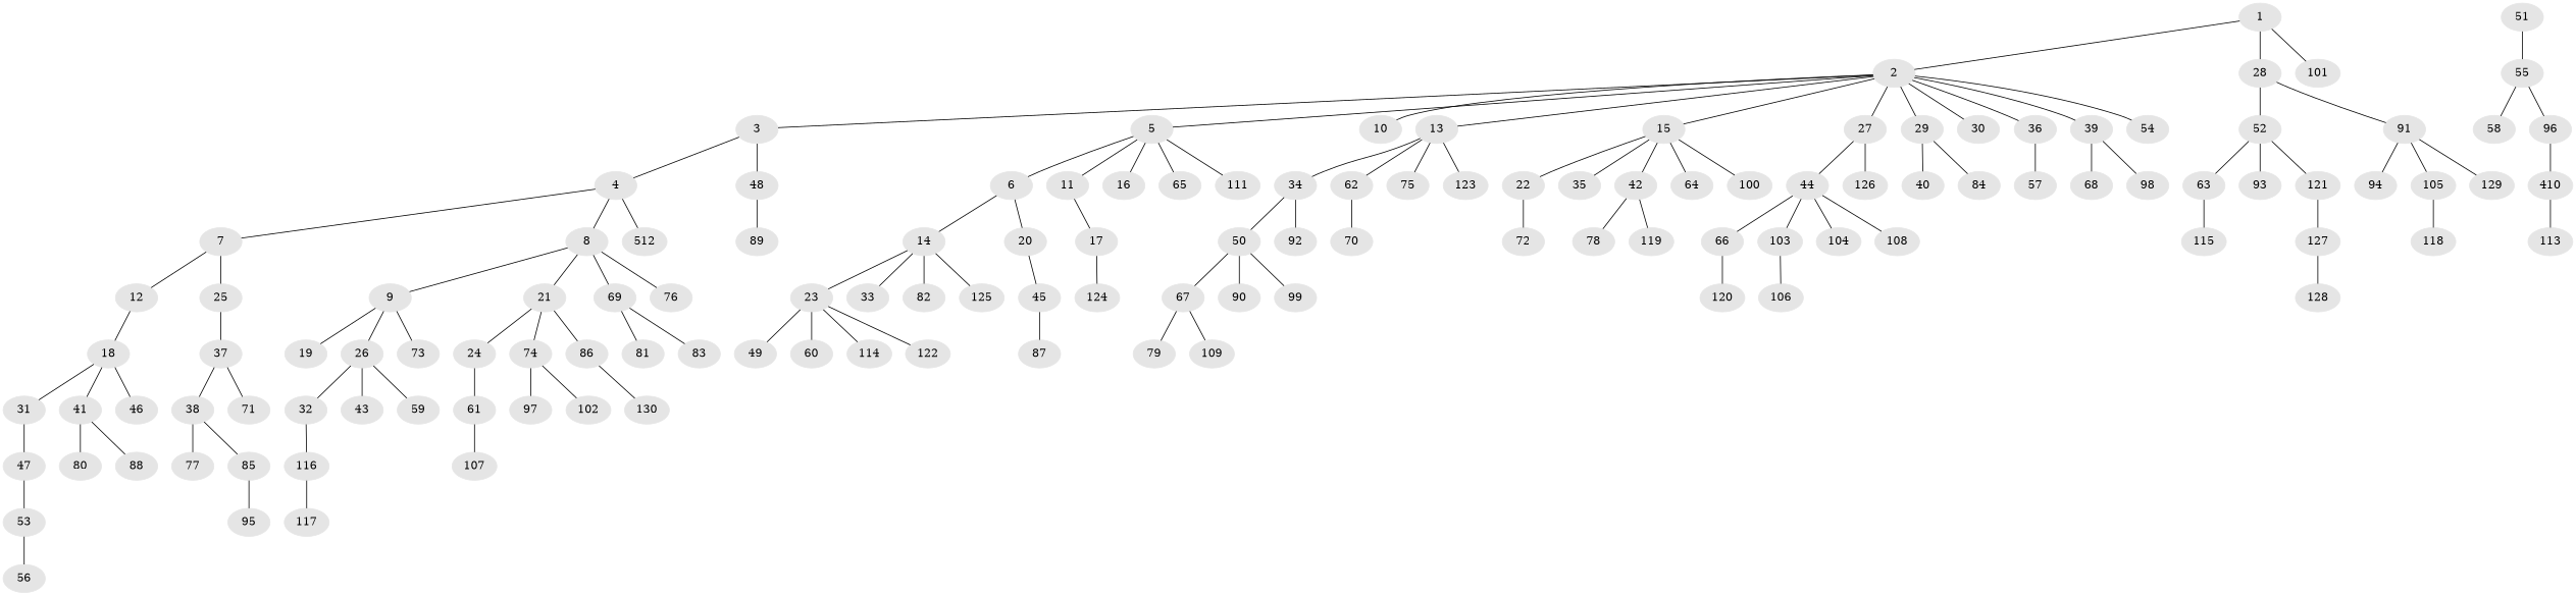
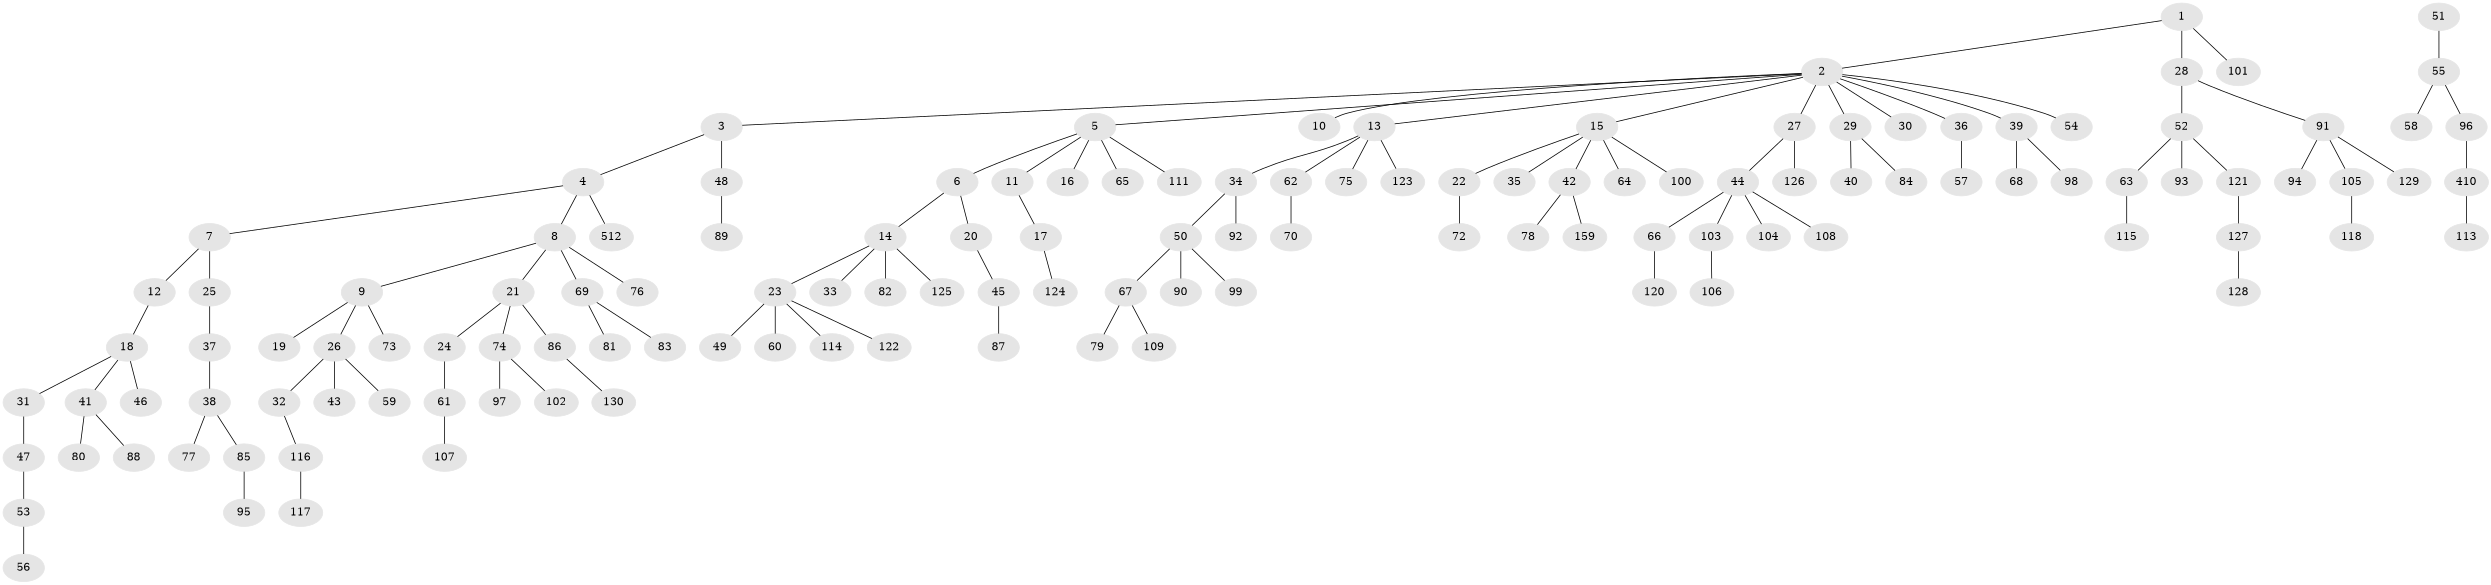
  graph {
    node [color=gray90 style=filled]
    1
    2
    28
    101
    3
    5
    10
    13
    15
    27
    29
    30
    36
    39
    54
    52
    91
    4
    48
    6
    11
    16
    65
    111
    34
    62
    75
    123
    22
    35
    42
    64
    100
    44
    126
    40
    84
    57
    68
    98
    7
    8
    n43 [label=512]
    89
    12
    25
    9
    21
    69
    76
    14
    20
    17
    23
    33
    82
    125
    45
    18
    37
    19
    26
    73
    24
    74
    86
    81
    83
    32
    43
    59
    124
    31
    41
    46
    50
    92
    70
    49
    60
    114
    122
    72
    78
-   119
+   119 [label=159]
    47
    80
    88
    87
    61
    97
    102
    130
    107
    38
-   71
    116
    66
    103
    104
    108
    63
    93
    121
    94
    105
    129
    53
    117
    67
    90
    99
    51
    55
    77
    85
    95
    120
    106
    56
    79
    109
    58
    96
    115
    127
    n127 [label=410]
    118
    113
    128
    1 -- 2
    1 -- 28
    1 -- 101
    2 -- 3
    2 -- 5
    2 -- 10
    2 -- 13
    2 -- 15
    2 -- 27
    2 -- 29
    2 -- 30
    2 -- 36
    2 -- 39
    2 -- 54
    28 -- 52
    28 -- 91
    3 -- 4
    3 -- 48
    5 -- 6
    5 -- 11
    5 -- 16
    5 -- 65
    5 -- 111
    13 -- 34
    13 -- 62
    13 -- 75
    13 -- 123
    15 -- 22
    15 -- 35
    15 -- 42
    15 -- 64
    15 -- 100
    27 -- 44
    27 -- 126
    29 -- 40
    29 -- 84
    36 -- 57
    39 -- 68
    39 -- 98
    52 -- 63
    52 -- 93
    52 -- 121
    91 -- 94
    91 -- 105
    91 -- 129
    4 -- 7
    4 -- 8
    4 -- n43
    48 -- 89
    6 -- 14
    6 -- 20
    11 -- 17
    34 -- 50
    34 -- 92
    62 -- 70
    22 -- 72
    42 -- 78
    42 -- 119
    44 -- 66
    44 -- 103
    44 -- 104
    44 -- 108
    7 -- 12
    7 -- 25
    8 -- 9
    8 -- 21
    8 -- 69
    8 -- 76
    12 -- 18
    25 -- 37
    9 -- 19
    9 -- 26
    9 -- 73
    21 -- 24
    21 -- 74
    21 -- 86
    69 -- 81
    69 -- 83
    14 -- 23
    14 -- 33
    14 -- 82
    14 -- 125
    20 -- 45
    17 -- 124
    23 -- 49
    23 -- 60
    23 -- 114
    23 -- 122
    45 -- 87
    18 -- 31
    18 -- 41
    18 -- 46
    37 -- 38
-   37 -- 71
    26 -- 32
    26 -- 43
    26 -- 59
    24 -- 61
    74 -- 97
    74 -- 102
    86 -- 130
    32 -- 116
    31 -- 47
    41 -- 80
    41 -- 88
    50 -- 67
    50 -- 90
    50 -- 99
    47 -- 53
    61 -- 107
    38 -- 77
    38 -- 85
    116 -- 117
    66 -- 120
    103 -- 106
    63 -- 115
    121 -- 127
    105 -- 118
    53 -- 56
    67 -- 79
    67 -- 109
    51 -- 55
    55 -- 58
    55 -- 96
    85 -- 95
    96 -- n127
    127 -- 128
    n127 -- 113
  }
